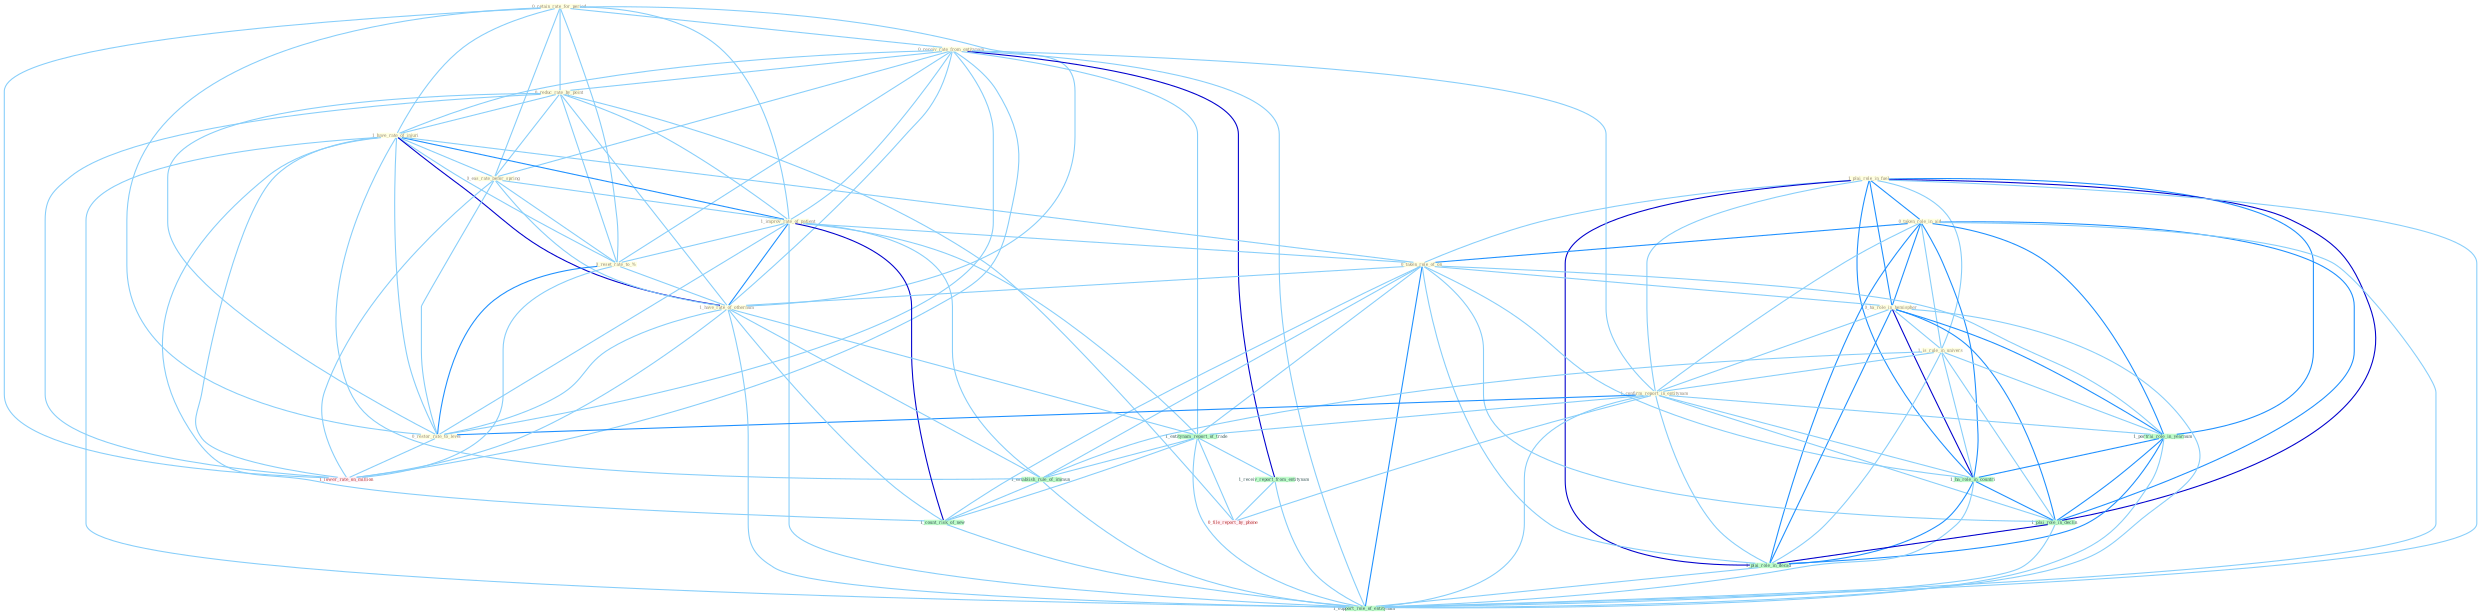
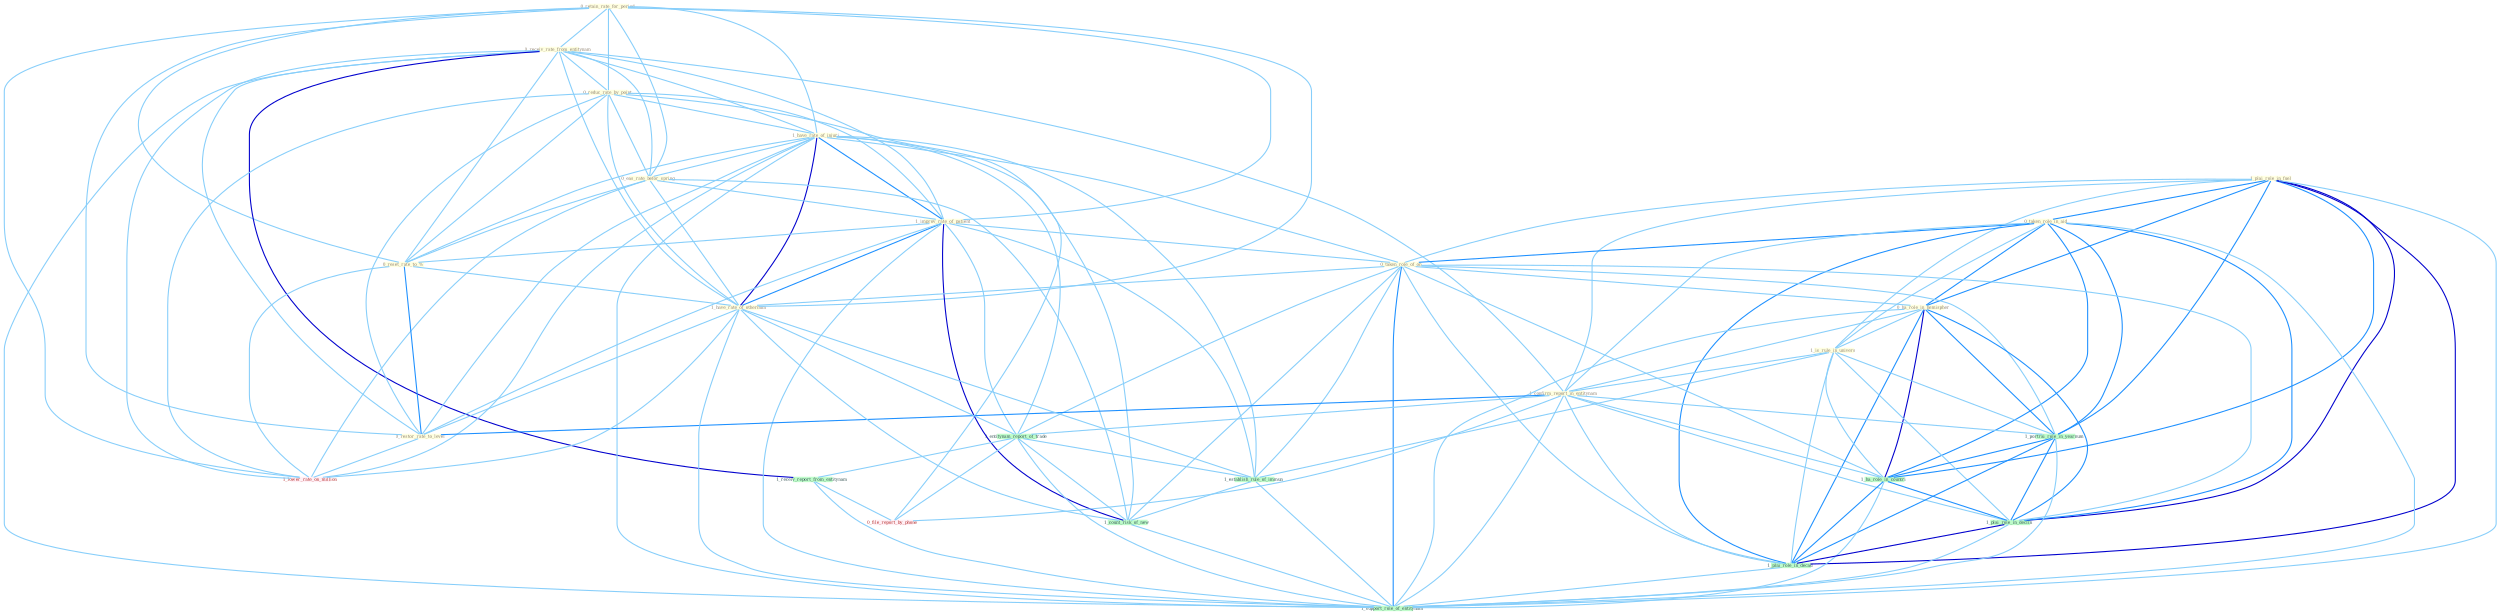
  graph {
    node [color="#ffffe0" fixedsize=true fontcolor="#8b7d6b" fontsize=4 shape=polygon style=filled]
    edge [color="#87cefa" w=1]
    "0_retain_rate_for_period " [height=.06 width=.5]
    "1_plai_role_in_fuel " [height=.06 width=.5]
    "0_receiv_rate_from_entitynam " [height=.06 width=.5]
    "0_reduc_rate_by_point " [height=.06 width=.5]
    "1_have_rate_of_injuri " [height=.06 width=.5]
    "0_eas_rate_befor_spring " [height=.06 width=.5]
    "0_taken_role_in_aid " [height=.06 width=.5]
    "1_improv_rate_of_patient " [height=.06 width=.5]
    "0_taken_role_of_on " [height=.06 width=.5]
    "0_ha_role_in_hemispher " [height=.06 width=.5]
    "1_is_rule_in_univers " [height=.06 width=.5]
    "1_confirm_report_in_entitynam " [height=.06 width=.5]
    "0_reset_rate_to_% " [height=.06 width=.5]
    "1_have_rate_of_othernum " [height=.06 width=.5]
    "0_restor_rate_to_level " [height=.06 width=.5]
    "1_lower_rate_on_million " [color="#fff0f5" fontcolor="#b22222" height=.06 width=.5]
    "0_file_report_by_phone " [color="#fff0f5" fontcolor="#b22222" height=.06 width=.5]
    "1_portrai_role_in_yearnum " [color="#BDFCC9" fontcolor="#2f4f4f" height=.06 width=.5]
    "1_ha_role_in_countri " [color="#BDFCC9" fontcolor="#2f4f4f" height=.06 width=.5]
    "1_plai_role_in_declin " [color="#BDFCC9" fontcolor="#2f4f4f" height=.06 width=.5]
    "1_plai_role_in_decad " [color="#BDFCC9" fontcolor="#2f4f4f" height=.06 width=.5]
    "1_support_role_of_entitynam " [color="#BDFCC9" fontcolor="#2f4f4f" height=.06 width=.5]
    "1_receiv_report_from_entitynam " [color="#BDFCC9" fontcolor="#2f4f4f" height=.06 width=.5]
    "1_entitynam_report_of_trade " [color="#BDFCC9" fontcolor="#2f4f4f" height=.06 width=.5]
    "1_establish_rule_of_immun " [color="#BDFCC9" fontcolor="#2f4f4f" height=.06 width=.5]
    "1_count_risk_of_new " [color="#BDFCC9" fontcolor="#2f4f4f" height=.06 width=.5]
    subgraph sub_1 {
      "0_retain_rate_for_period "
      "1_plai_role_in_fuel "
      "0_receiv_rate_from_entitynam "
      "0_reduc_rate_by_point "
      "1_have_rate_of_injuri "
      "0_eas_rate_befor_spring "
      "0_taken_role_in_aid "
      "1_improv_rate_of_patient "
      "0_taken_role_of_on "
      "0_ha_role_in_hemispher "
      "1_is_rule_in_univers "
      "1_confirm_report_in_entitynam "
      "0_reset_rate_to_% "
      "1_have_rate_of_othernum "
      "0_restor_rate_to_level "
    }
    subgraph sub_2 {
      "1_lower_rate_on_million "
      "0_file_report_by_phone "
    }
    "0_retain_rate_for_period " -- "0_receiv_rate_from_entitynam "
    "0_retain_rate_for_period " -- "0_reduc_rate_by_point "
    "0_retain_rate_for_period " -- "1_have_rate_of_injuri "
    "0_retain_rate_for_period " -- "0_eas_rate_befor_spring "
    "0_retain_rate_for_period " -- "1_improv_rate_of_patient "
    "0_retain_rate_for_period " -- "0_reset_rate_to_% "
    "0_retain_rate_for_period " -- "1_have_rate_of_othernum "
    "0_retain_rate_for_period " -- "0_restor_rate_to_level "
    "0_retain_rate_for_period " -- "1_lower_rate_on_million "
    "1_plai_role_in_fuel " -- "0_taken_role_in_aid " [color="#1e90ff" w=2]
    "1_plai_role_in_fuel " -- "0_taken_role_of_on "
    "1_plai_role_in_fuel " -- "0_ha_role_in_hemispher " [color="#1e90ff" w=2]
    "1_plai_role_in_fuel " -- "1_is_rule_in_univers "
    "1_plai_role_in_fuel " -- "1_confirm_report_in_entitynam "
    "1_plai_role_in_fuel " -- "1_portrai_role_in_yearnum " [color="#1e90ff" w=2]
    "1_plai_role_in_fuel " -- "1_ha_role_in_countri " [color="#1e90ff" w=2]
    "1_plai_role_in_fuel " -- "1_plai_role_in_declin " [color="#0000cd" w=3]
    "1_plai_role_in_fuel " -- "1_plai_role_in_decad " [color="#0000cd" w=3]
    "1_plai_role_in_fuel " -- "1_support_role_of_entitynam "
    "0_receiv_rate_from_entitynam " -- "0_reduc_rate_by_point "
    "0_receiv_rate_from_entitynam " -- "1_have_rate_of_injuri "
    "0_receiv_rate_from_entitynam " -- "0_eas_rate_befor_spring "
    "0_receiv_rate_from_entitynam " -- "1_improv_rate_of_patient "
    "0_receiv_rate_from_entitynam " -- "1_confirm_report_in_entitynam "
    "0_receiv_rate_from_entitynam " -- "0_reset_rate_to_% "
    "0_receiv_rate_from_entitynam " -- "1_have_rate_of_othernum "
    "0_receiv_rate_from_entitynam " -- "0_restor_rate_to_level "
    "0_receiv_rate_from_entitynam " -- "1_lower_rate_on_million "
    "0_receiv_rate_from_entitynam " -- "1_support_role_of_entitynam "
    "0_receiv_rate_from_entitynam " -- "1_receiv_report_from_entitynam " [color="#0000cd" w=3]
    "0_reduc_rate_by_point " -- "1_have_rate_of_injuri "
    "0_reduc_rate_by_point " -- "0_eas_rate_befor_spring "
    "0_reduc_rate_by_point " -- "1_improv_rate_of_patient "
    "0_reduc_rate_by_point " -- "0_reset_rate_to_% "
    "0_reduc_rate_by_point " -- "1_have_rate_of_othernum "
    "0_reduc_rate_by_point " -- "0_restor_rate_to_level "
    "0_reduc_rate_by_point " -- "1_lower_rate_on_million "
    "0_reduc_rate_by_point " -- "0_file_report_by_phone "
    "1_have_rate_of_injuri " -- "0_eas_rate_befor_spring "
    "1_have_rate_of_injuri " -- "1_improv_rate_of_patient " [color="#1e90ff" w=2]
    "1_have_rate_of_injuri " -- "0_taken_role_of_on "
    "1_have_rate_of_injuri " -- "0_reset_rate_to_% "
    "1_have_rate_of_injuri " -- "1_have_rate_of_othernum " [color="#0000cd" w=3]
    "1_have_rate_of_injuri " -- "0_restor_rate_to_level "
    "1_have_rate_of_injuri " -- "1_lower_rate_on_million "
    "1_have_rate_of_injuri " -- "1_support_role_of_entitynam "
-   "0_receiv_rate_from_entitynam " -- "1_entitynam_report_of_trade "
+   "1_have_rate_of_injuri " -- "1_entitynam_report_of_trade "
    "1_have_rate_of_injuri " -- "1_establish_rule_of_immun "
    "1_have_rate_of_injuri " -- "1_count_risk_of_new "
    "0_eas_rate_befor_spring " -- "1_improv_rate_of_patient "
    "0_eas_rate_befor_spring " -- "0_reset_rate_to_% "
    "0_eas_rate_befor_spring " -- "1_have_rate_of_othernum "
-   "0_eas_rate_befor_spring " -- "0_restor_rate_to_level "
+   "0_eas_rate_befor_spring " -- "1_count_risk_of_new "
    "0_eas_rate_befor_spring " -- "1_lower_rate_on_million "
    "0_taken_role_in_aid " -- "0_taken_role_of_on " [color="#1e90ff" w=2]
    "0_taken_role_in_aid " -- "0_ha_role_in_hemispher " [color="#1e90ff" w=2]
    "0_taken_role_in_aid " -- "1_is_rule_in_univers "
    "0_taken_role_in_aid " -- "1_confirm_report_in_entitynam "
    "0_taken_role_in_aid " -- "1_portrai_role_in_yearnum " [color="#1e90ff" w=2]
    "0_taken_role_in_aid " -- "1_ha_role_in_countri " [color="#1e90ff" w=2]
    "0_taken_role_in_aid " -- "1_plai_role_in_declin " [color="#1e90ff" w=2]
    "0_taken_role_in_aid " -- "1_plai_role_in_decad " [color="#1e90ff" w=2]
    "0_taken_role_in_aid " -- "1_support_role_of_entitynam "
    "1_improv_rate_of_patient " -- "0_taken_role_of_on "
    "1_improv_rate_of_patient " -- "0_reset_rate_to_% "
    "1_improv_rate_of_patient " -- "1_have_rate_of_othernum " [color="#1e90ff" w=2]
    "1_improv_rate_of_patient " -- "0_restor_rate_to_level "
    "1_improv_rate_of_patient " -- "1_support_role_of_entitynam "
    "1_improv_rate_of_patient " -- "1_entitynam_report_of_trade "
    "1_improv_rate_of_patient " -- "1_establish_rule_of_immun "
    "1_improv_rate_of_patient " -- "1_count_risk_of_new " [color="#0000cd"]
    "0_taken_role_of_on " -- "0_ha_role_in_hemispher "
    "0_taken_role_of_on " -- "1_have_rate_of_othernum "
    "0_taken_role_of_on " -- "1_portrai_role_in_yearnum "
    "0_taken_role_of_on " -- "1_ha_role_in_countri "
    "0_taken_role_of_on " -- "1_plai_role_in_declin "
    "0_taken_role_of_on " -- "1_plai_role_in_decad "
    "0_taken_role_of_on " -- "1_support_role_of_entitynam " [color="#1e90ff" w=2]
    "0_taken_role_of_on " -- "1_entitynam_report_of_trade "
    "0_taken_role_of_on " -- "1_establish_rule_of_immun "
    "0_taken_role_of_on " -- "1_count_risk_of_new "
    "0_ha_role_in_hemispher " -- "1_is_rule_in_univers "
    "0_ha_role_in_hemispher " -- "1_confirm_report_in_entitynam "
    "0_ha_role_in_hemispher " -- "1_portrai_role_in_yearnum " [color="#1e90ff" w=2]
    "0_ha_role_in_hemispher " -- "1_ha_role_in_countri " [color="#0000cd" w=3]
    "0_ha_role_in_hemispher " -- "1_plai_role_in_declin " [color="#1e90ff" w=2]
    "0_ha_role_in_hemispher " -- "1_plai_role_in_decad " [color="#1e90ff" w=2]
    "0_ha_role_in_hemispher " -- "1_support_role_of_entitynam "
    "1_is_rule_in_univers " -- "1_confirm_report_in_entitynam "
    "1_is_rule_in_univers " -- "1_portrai_role_in_yearnum "
    "1_is_rule_in_univers " -- "1_ha_role_in_countri "
    "1_is_rule_in_univers " -- "1_plai_role_in_declin "
    "1_is_rule_in_univers " -- "1_plai_role_in_decad "
    "1_is_rule_in_univers " -- "1_establish_rule_of_immun "
    "1_confirm_report_in_entitynam " -- "0_restor_rate_to_level " [color="#1e90ff" w=2]
    "1_confirm_report_in_entitynam " -- "0_file_report_by_phone "
    "1_confirm_report_in_entitynam " -- "1_portrai_role_in_yearnum "
    "1_confirm_report_in_entitynam " -- "1_ha_role_in_countri "
    "1_confirm_report_in_entitynam " -- "1_plai_role_in_declin "
    "1_confirm_report_in_entitynam " -- "1_plai_role_in_decad "
    "1_confirm_report_in_entitynam " -- "1_support_role_of_entitynam "
    "1_confirm_report_in_entitynam " -- "1_entitynam_report_of_trade "
    "0_reset_rate_to_% " -- "1_have_rate_of_othernum "
    "0_reset_rate_to_% " -- "0_restor_rate_to_level " [color="#1e90ff" w=2]
    "0_reset_rate_to_% " -- "1_lower_rate_on_million "
    "1_have_rate_of_othernum " -- "0_restor_rate_to_level "
    "1_have_rate_of_othernum " -- "1_lower_rate_on_million "
    "1_have_rate_of_othernum " -- "1_support_role_of_entitynam "
    "1_have_rate_of_othernum " -- "1_entitynam_report_of_trade "
    "1_have_rate_of_othernum " -- "1_establish_rule_of_immun "
    "1_have_rate_of_othernum " -- "1_count_risk_of_new "
    "0_restor_rate_to_level " -- "1_lower_rate_on_million "
    "1_portrai_role_in_yearnum " -- "1_ha_role_in_countri " [color="#1e90ff" w=2]
    "1_portrai_role_in_yearnum " -- "1_plai_role_in_declin " [color="#1e90ff" w=2]
    "1_portrai_role_in_yearnum " -- "1_plai_role_in_decad " [color="#1e90ff" w=2]
    "1_portrai_role_in_yearnum " -- "1_support_role_of_entitynam "
    "1_ha_role_in_countri " -- "1_plai_role_in_declin " [color="#1e90ff" w=2]
    "1_ha_role_in_countri " -- "1_plai_role_in_decad " [color="#1e90ff" w=2]
    "1_ha_role_in_countri " -- "1_support_role_of_entitynam "
    "1_plai_role_in_declin " -- "1_plai_role_in_decad " [color="#0000cd" w=3]
    "1_plai_role_in_declin " -- "1_support_role_of_entitynam "
    "1_plai_role_in_decad " -- "1_support_role_of_entitynam "
    "1_receiv_report_from_entitynam " -- "0_file_report_by_phone "
    "1_receiv_report_from_entitynam " -- "1_support_role_of_entitynam "
    "1_entitynam_report_of_trade " -- "0_file_report_by_phone "
    "1_entitynam_report_of_trade " -- "1_support_role_of_entitynam "
    "1_entitynam_report_of_trade " -- "1_receiv_report_from_entitynam "
    "1_entitynam_report_of_trade " -- "1_establish_rule_of_immun "
    "1_entitynam_report_of_trade " -- "1_count_risk_of_new "
    "1_establish_rule_of_immun " -- "1_support_role_of_entitynam "
    "1_establish_rule_of_immun " -- "1_count_risk_of_new "
    "1_count_risk_of_new " -- "1_support_role_of_entitynam "
  }
